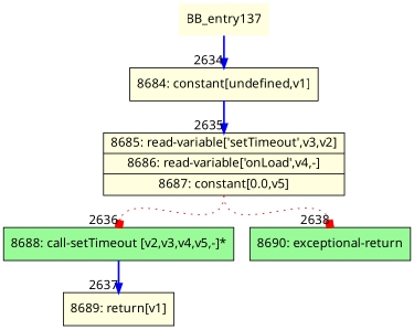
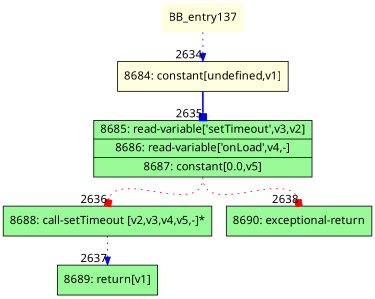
  digraph {
    fontname="Noto Sans"
    rankdir=TD
    node [fillcolor=palegreen fontname="Noto Sans" shape=record style=filled]
    edge [arrowhead=normal color=blue fontname="Noto Sans" headport=n style=dotted tailport=s]
    n1 [fillcolor=lightyellow label=BB_entry137 shape=none]
    n2 [fillcolor=lightyellow label="{8684: constant[undefined,v1]}"]
-   n3 [fillcolor=lightyellow label="{8685: read-variable['setTimeout',v3,v2]|8686: read-variable['onLoad',v4,-]|8687: constant[0.0,v5]}"]
+   n3 [label="{8685: read-variable['setTimeout',v3,v2]|8686: read-variable['onLoad',v4,-]|8687: constant[0.0,v5]}"]
    n4 [label="{8688: call-setTimeout [v2,v3,v4,v5,-]*}"]
    n5 [label="{8690: exceptional-return}"]
-   n6 [fillcolor=lightyellow label="{8689: return[v1]}"]
-   n1 -> n2 [headlabel="    2634" style=bold]
-   n2 -> n3 [headlabel="      2635" style=bold]
+   n6 [label="{8689: return[v1]}"]
+   n1 -> n2 [headlabel="    2634"]
+   n2 -> n3 [arrowhead=box headlabel="      2635" style=bold]
    n3 -> n4 [arrowhead=box color=red headlabel="      2636"]
    n3 -> n5 [arrowhead=box color=red headlabel="      2638"]
-   n4 -> n6 [headlabel="      2637" style=bold]
+   n4 -> n6 [headlabel="      2637"]
  }
